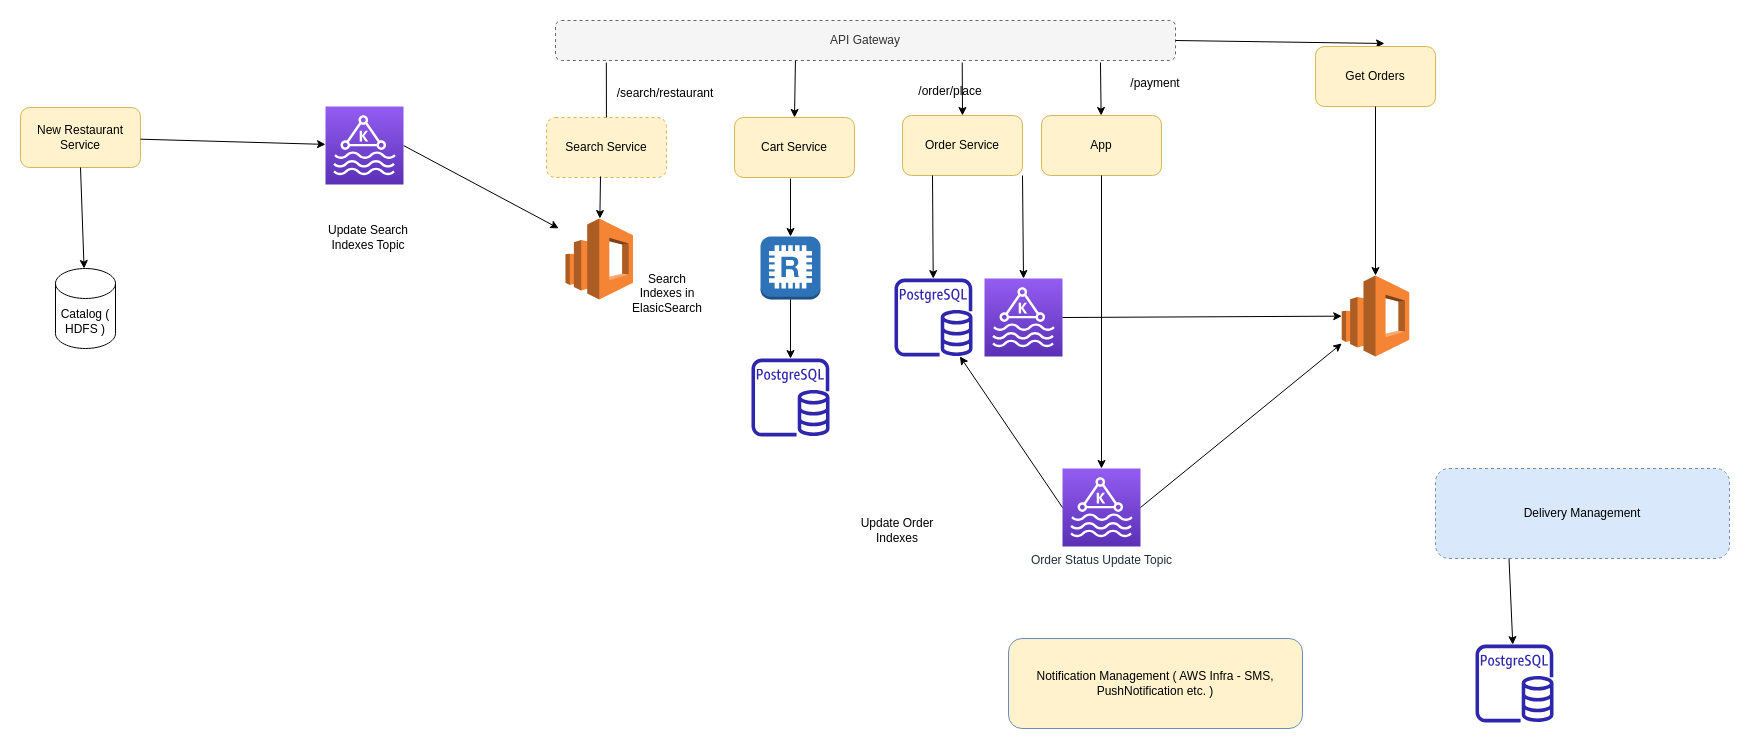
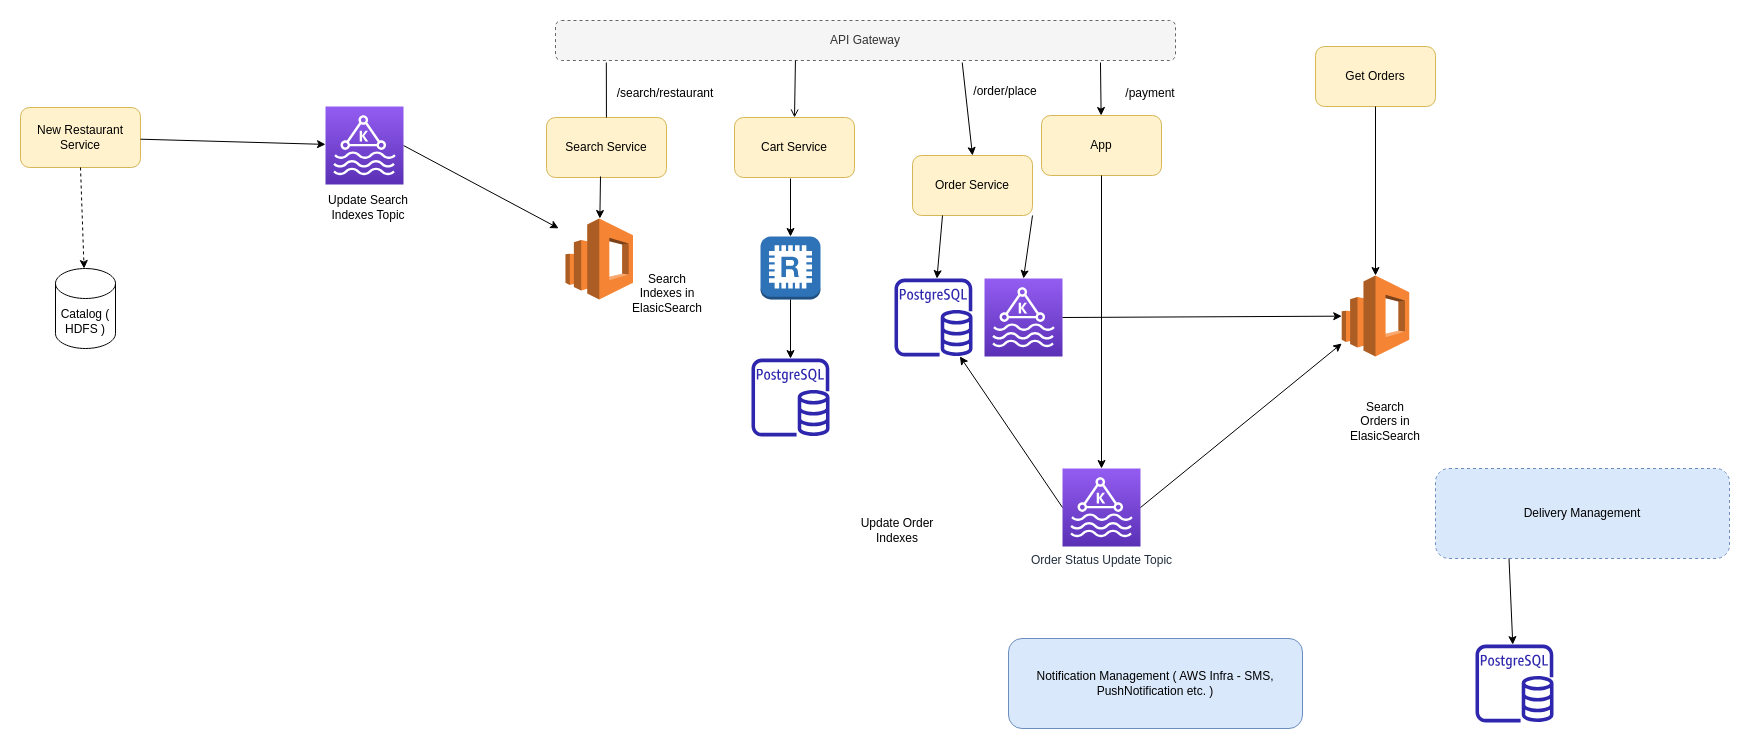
  <mxCell id="0" />
  <mxCell id="1" parent="0" />
  <mxCell id="2" value="API Gateway" style="rounded=1;whiteSpace=wrap;html=1;fillColor=#f5f5f5;fontColor=#333333;strokeColor=#666666;dashed=1;" vertex="1" parent="1"><mxGeometry x="555" y="20" width="620" height="40" as="geometry" /></mxCell>
- <mxCell id="3" value="Search Service" style="rounded=1;whiteSpace=wrap;html=1;fillColor=#fff2cc;strokeColor=#d6b656;dashed=1;" vertex="1" parent="1"><mxGeometry x="546" y="117" width="120" height="60" as="geometry" /></mxCell>
+ <mxCell id="3" value="Search Service" style="rounded=1;whiteSpace=wrap;html=1;fillColor=#fff2cc;strokeColor=#d6b656;" vertex="1" parent="1"><mxGeometry x="546" y="117" width="120" height="60" as="geometry" /></mxCell>
  <mxCell id="4" value="" style="endArrow=none;html=1;rounded=0;exitX=0.082;exitY=1.05;exitDx=0;exitDy=0;exitPerimeter=0;" edge="1" parent="1" source="2" target="3"><mxGeometry width="50" height="50" relative="1" as="geometry"><mxPoint x="835" y="168" as="sourcePoint" /><mxPoint x="885" y="118" as="targetPoint" /></mxGeometry></mxCell>
  <mxCell id="5" value="/search/restaurant" style="text;html=1;strokeColor=none;fillColor=none;align=center;verticalAlign=middle;whiteSpace=wrap;rounded=0;" vertex="1" parent="1"><mxGeometry x="635" y="78" width="60" height="30" as="geometry" /></mxCell>
  <mxCell id="6" value="" style="endArrow=classic;html=1;rounded=0;exitX=0.45;exitY=0.983;exitDx=0;exitDy=0;exitPerimeter=0;" edge="1" parent="1" source="3" target="12"><mxGeometry width="50" height="50" relative="1" as="geometry"><mxPoint x="615.84" y="72" as="sourcePoint" /><mxPoint x="599.5" y="218" as="targetPoint" /></mxGeometry></mxCell>
  <mxCell id="7" value="Catalog ( HDFS )" style="shape=cylinder3;whiteSpace=wrap;html=1;boundedLbl=1;backgroundOutline=1;size=15;" vertex="1" parent="1"><mxGeometry x="55" y="268" width="60" height="80" as="geometry" /></mxCell>
  <mxCell id="8" value="New Restaurant Service" style="rounded=1;whiteSpace=wrap;html=1;fillColor=#fff2cc;strokeColor=#d6b656;" vertex="1" parent="1"><mxGeometry x="20" y="107" width="120" height="60" as="geometry" /></mxCell>
- <mxCell id="9" value="" style="endArrow=classic;html=1;rounded=0;exitX=0.5;exitY=1;exitDx=0;exitDy=0;" edge="1" parent="1" source="8" target="7"><mxGeometry width="50" height="50" relative="1" as="geometry"><mxPoint x="95" y="178" as="sourcePoint" /><mxPoint x="385" y="188" as="targetPoint" /></mxGeometry></mxCell>
+ <mxCell id="9" value="" style="endArrow=classic;html=1;rounded=0;exitX=0.5;exitY=1;exitDx=0;exitDy=0;dashed=1;" edge="1" parent="1" source="8" target="7"><mxGeometry width="50" height="50" relative="1" as="geometry"><mxPoint x="95" y="178" as="sourcePoint" /><mxPoint x="385" y="188" as="targetPoint" /></mxGeometry></mxCell>
  <mxCell id="10" value="" style="endArrow=classic;html=1;rounded=0;" edge="1" parent="1" source="8" target="14"><mxGeometry width="50" height="50" relative="1" as="geometry"><mxPoint x="335" y="238" as="sourcePoint" /><mxPoint x="305" y="147" as="targetPoint" /></mxGeometry></mxCell>
  <mxCell id="11" value="" style="endArrow=classic;html=1;rounded=0;exitX=1;exitY=0.5;exitDx=0;exitDy=0;exitPerimeter=0;" edge="1" parent="1" source="14"><mxGeometry width="50" height="50" relative="1" as="geometry"><mxPoint x="425" y="147" as="sourcePoint" /><mxPoint x="558.17" y="227.822" as="targetPoint" /></mxGeometry></mxCell>
  <mxCell id="12" value="" style="outlineConnect=0;dashed=0;verticalLabelPosition=bottom;verticalAlign=top;align=center;html=1;shape=mxgraph.aws3.elasticsearch_service;fillColor=#F58534;gradientColor=none;" vertex="1" parent="1"><mxGeometry x="565" y="218" width="67.5" height="81" as="geometry" /></mxCell>
  <mxCell id="13" value="Search Indexes in ElasicSearch" style="text;html=1;strokeColor=none;fillColor=none;align=center;verticalAlign=middle;whiteSpace=wrap;rounded=0;" vertex="1" parent="1"><mxGeometry x="637" y="278" width="60" height="30" as="geometry" /></mxCell>
  <mxCell id="14" value="" style="sketch=0;points=[[0,0,0],[0.25,0,0],[0.5,0,0],[0.75,0,0],[1,0,0],[0,1,0],[0.25,1,0],[0.5,1,0],[0.75,1,0],[1,1,0],[0,0.25,0],[0,0.5,0],[0,0.75,0],[1,0.25,0],[1,0.5,0],[1,0.75,0]];outlineConnect=0;fontColor=#232F3E;gradientColor=#945DF2;gradientDirection=north;fillColor=#5A30B5;strokeColor=#ffffff;dashed=0;verticalLabelPosition=bottom;verticalAlign=top;align=center;html=1;fontSize=12;fontStyle=0;aspect=fixed;shape=mxgraph.aws4.resourceIcon;resIcon=mxgraph.aws4.managed_streaming_for_kafka;" vertex="1" parent="1"><mxGeometry x="325" y="106" width="78" height="78" as="geometry" /></mxCell>
  <mxCell id="15" value="Cart Service" style="rounded=1;whiteSpace=wrap;html=1;fillColor=#fff2cc;strokeColor=#d6b656;" vertex="1" parent="1"><mxGeometry x="734" y="117" width="120" height="60" as="geometry" /></mxCell>
- <mxCell id="16" value="" style="endArrow=classic;html=1;rounded=0;exitX=0.387;exitY=1;exitDx=0;exitDy=0;exitPerimeter=0;entryX=0.5;entryY=0;entryDx=0;entryDy=0;" edge="1" parent="1" source="2" target="15"><mxGeometry width="50" height="50" relative="1" as="geometry"><mxPoint x="625.84" y="82" as="sourcePoint" /><mxPoint x="625.944" y="137" as="targetPoint" /></mxGeometry></mxCell>
+ <mxCell id="16" value="" style="endArrow=open;html=1;rounded=0;exitX=0.387;exitY=1;exitDx=0;exitDy=0;exitPerimeter=0;entryX=0.5;entryY=0;entryDx=0;entryDy=0;" edge="1" parent="1" source="2" target="15"><mxGeometry width="50" height="50" relative="1" as="geometry"><mxPoint x="625.84" y="82" as="sourcePoint" /><mxPoint x="625.944" y="137" as="targetPoint" /></mxGeometry></mxCell>
  <mxCell id="17" value="" style="outlineConnect=0;dashed=0;verticalLabelPosition=bottom;verticalAlign=top;align=center;html=1;shape=mxgraph.aws3.redis;fillColor=#2E73B8;gradientColor=none;" vertex="1" parent="1"><mxGeometry x="760" y="236" width="60" height="63" as="geometry" /></mxCell>
  <mxCell id="18" value="" style="endArrow=classic;html=1;rounded=0;" edge="1" parent="1" target="17"><mxGeometry width="50" height="50" relative="1" as="geometry"><mxPoint x="790" y="178" as="sourcePoint" /><mxPoint x="609.363" y="228" as="targetPoint" /></mxGeometry></mxCell>
  <mxCell id="19" value="" style="sketch=0;outlineConnect=0;fontColor=#232F3E;gradientColor=none;fillColor=#2E27AD;strokeColor=none;dashed=0;verticalLabelPosition=bottom;verticalAlign=top;align=center;html=1;fontSize=12;fontStyle=0;aspect=fixed;pointerEvents=1;shape=mxgraph.aws4.rds_postgresql_instance;" vertex="1" parent="1"><mxGeometry x="751" y="358" width="78" height="78" as="geometry" /></mxCell>
  <mxCell id="20" value="" style="endArrow=classic;html=1;rounded=0;exitX=0.5;exitY=1;exitDx=0;exitDy=0;exitPerimeter=0;" edge="1" parent="1" source="17" target="19"><mxGeometry width="50" height="50" relative="1" as="geometry"><mxPoint x="805" y="318" as="sourcePoint" /><mxPoint x="855" y="268" as="targetPoint" /></mxGeometry></mxCell>
- <mxCell id="21" value="Order Service" style="rounded=1;whiteSpace=wrap;html=1;fillColor=#fff2cc;strokeColor=#d6b656;" vertex="1" parent="1"><mxGeometry x="902" y="115" width="120" height="60" as="geometry" /></mxCell>
+ <mxCell id="21" value="Order Service" style="rounded=1;whiteSpace=wrap;html=1;fillColor=#fff2cc;strokeColor=#d6b656;" vertex="1" parent="1"><mxGeometry x="912" y="155" width="120" height="60" as="geometry" /></mxCell>
  <mxCell id="22" value="" style="endArrow=classic;html=1;rounded=0;exitX=0.656;exitY=1.05;exitDx=0;exitDy=0;exitPerimeter=0;entryX=0.5;entryY=0;entryDx=0;entryDy=0;" edge="1" parent="1" source="2" target="21"><mxGeometry width="50" height="50" relative="1" as="geometry"><mxPoint x="804.94" y="70" as="sourcePoint" /><mxPoint x="804" y="127" as="targetPoint" /></mxGeometry></mxCell>
- <mxCell id="23" value="/order/place" style="text;html=1;strokeColor=none;fillColor=none;align=center;verticalAlign=middle;whiteSpace=wrap;rounded=0;" vertex="1" parent="1"><mxGeometry x="920" y="76" width="60" height="30" as="geometry" /></mxCell>
+ <mxCell id="23" value="/order/place" style="text;html=1;strokeColor=none;fillColor=none;align=center;verticalAlign=middle;whiteSpace=wrap;rounded=0;" vertex="1" parent="1"><mxGeometry x="975" y="76" width="60" height="30" as="geometry" /></mxCell>
  <mxCell id="24" value="" style="sketch=0;outlineConnect=0;fontColor=#232F3E;gradientColor=none;fillColor=#2E27AD;strokeColor=none;dashed=0;verticalLabelPosition=bottom;verticalAlign=top;align=center;html=1;fontSize=12;fontStyle=0;aspect=fixed;pointerEvents=1;shape=mxgraph.aws4.rds_postgresql_instance;" vertex="1" parent="1"><mxGeometry x="894" y="278" width="78" height="78" as="geometry" /></mxCell>
  <mxCell id="25" value="" style="endArrow=classic;html=1;rounded=0;exitX=0.25;exitY=1;exitDx=0;exitDy=0;" edge="1" parent="1" source="21" target="24"><mxGeometry width="50" height="50" relative="1" as="geometry"><mxPoint x="865" y="268" as="sourcePoint" /><mxPoint x="915" y="218" as="targetPoint" /></mxGeometry></mxCell>
  <mxCell id="26" value="" style="outlineConnect=0;dashed=0;verticalLabelPosition=bottom;verticalAlign=top;align=center;html=1;shape=mxgraph.aws3.elasticsearch_service;fillColor=#F58534;gradientColor=none;" vertex="1" parent="1"><mxGeometry x="1341.25" y="275" width="67.5" height="81" as="geometry" /></mxCell>
- <mxCell id="27" value="" style="endArrow=classic;html=1;rounded=0;exitX=1;exitY=0.5;exitDx=0;exitDy=0;entryX=0.575;entryY=-0.05;entryDx=0;entryDy=0;entryPerimeter=0;" edge="1" parent="1" source="2" target="28"><mxGeometry width="50" height="50" relative="1" as="geometry"><mxPoint x="925" y="298" as="sourcePoint" /><mxPoint x="1155" y="118" as="targetPoint" /></mxGeometry></mxCell>
  <mxCell id="28" value="Get Orders" style="rounded=1;whiteSpace=wrap;html=1;fillColor=#fff2cc;strokeColor=#d6b656;" vertex="1" parent="1"><mxGeometry x="1315" y="46" width="120" height="60" as="geometry" /></mxCell>
  <mxCell id="29" value="" style="endArrow=classic;html=1;rounded=0;exitX=0.5;exitY=1;exitDx=0;exitDy=0;" edge="1" parent="1" source="28" target="26"><mxGeometry width="50" height="50" relative="1" as="geometry"><mxPoint x="925" y="238" as="sourcePoint" /><mxPoint x="975" y="188" as="targetPoint" /></mxGeometry></mxCell>
+ <mxCell id="30" value="Search Orders in ElasicSearch" style="text;html=1;strokeColor=none;fillColor=none;align=center;verticalAlign=middle;whiteSpace=wrap;rounded=0;" vertex="1" parent="1"><mxGeometry x="1355" y="406" width="60" height="30" as="geometry" /></mxCell>
  <mxCell id="31" value="" style="sketch=0;points=[[0,0,0],[0.25,0,0],[0.5,0,0],[0.75,0,0],[1,0,0],[0,1,0],[0.25,1,0],[0.5,1,0],[0.75,1,0],[1,1,0],[0,0.25,0],[0,0.5,0],[0,0.75,0],[1,0.25,0],[1,0.5,0],[1,0.75,0]];outlineConnect=0;fontColor=#232F3E;gradientColor=#945DF2;gradientDirection=north;fillColor=#5A30B5;strokeColor=#ffffff;dashed=0;verticalLabelPosition=bottom;verticalAlign=top;align=center;html=1;fontSize=12;fontStyle=0;aspect=fixed;shape=mxgraph.aws4.resourceIcon;resIcon=mxgraph.aws4.managed_streaming_for_kafka;" vertex="1" parent="1"><mxGeometry x="984" y="278" width="78" height="78" as="geometry" /></mxCell>
  <mxCell id="32" value="" style="endArrow=classic;html=1;rounded=0;entryX=0.5;entryY=0;entryDx=0;entryDy=0;entryPerimeter=0;exitX=1;exitY=1;exitDx=0;exitDy=0;" edge="1" parent="1" source="21" target="31"><mxGeometry width="50" height="50" relative="1" as="geometry"><mxPoint x="942" y="185" as="sourcePoint" /><mxPoint x="942.726" y="288.098" as="targetPoint" /></mxGeometry></mxCell>
- <mxCell id="33" value="Update Search Indexes Topic" style="text;html=1;strokeColor=none;fillColor=none;align=center;verticalAlign=middle;whiteSpace=wrap;rounded=0;" vertex="1" parent="1"><mxGeometry x="313" y="222" width="110" height="30" as="geometry" /></mxCell>
+ <mxCell id="33" value="Update Search Indexes Topic" style="text;html=1;strokeColor=none;fillColor=none;align=center;verticalAlign=middle;whiteSpace=wrap;rounded=0;" vertex="1" parent="1"><mxGeometry x="313" y="192" width="110" height="30" as="geometry" /></mxCell>
  <mxCell id="34" value="Update Order Indexes" style="text;html=1;strokeColor=none;fillColor=none;align=center;verticalAlign=middle;whiteSpace=wrap;rounded=0;" vertex="1" parent="1"><mxGeometry x="842" y="515" width="110" height="30" as="geometry" /></mxCell>
  <mxCell id="35" value="" style="endArrow=classic;html=1;rounded=0;exitX=1;exitY=0.5;exitDx=0;exitDy=0;exitPerimeter=0;" edge="1" parent="1" source="31" target="26"><mxGeometry width="50" height="50" relative="1" as="geometry"><mxPoint x="800" y="188" as="sourcePoint" /><mxPoint x="800" y="246" as="targetPoint" /></mxGeometry></mxCell>
  <mxCell id="36" value="App" style="rounded=1;whiteSpace=wrap;html=1;fillColor=#fff2cc;strokeColor=#d6b656;" vertex="1" parent="1"><mxGeometry x="1041" y="115" width="120" height="60" as="geometry" /></mxCell>
  <mxCell id="37" value="Order Status Update Topic" style="sketch=0;points=[[0,0,0],[0.25,0,0],[0.5,0,0],[0.75,0,0],[1,0,0],[0,1,0],[0.25,1,0],[0.5,1,0],[0.75,1,0],[1,1,0],[0,0.25,0],[0,0.5,0],[0,0.75,0],[1,0.25,0],[1,0.5,0],[1,0.75,0]];outlineConnect=0;fontColor=#232F3E;gradientColor=#945DF2;gradientDirection=north;fillColor=#5A30B5;strokeColor=#ffffff;dashed=0;verticalLabelPosition=bottom;verticalAlign=top;align=center;html=1;fontSize=12;fontStyle=0;aspect=fixed;shape=mxgraph.aws4.resourceIcon;resIcon=mxgraph.aws4.managed_streaming_for_kafka;" vertex="1" parent="1"><mxGeometry x="1062" y="468" width="78" height="78" as="geometry" /></mxCell>
- <mxCell id="38" value="/payment" style="text;html=1;strokeColor=none;fillColor=none;align=center;verticalAlign=middle;whiteSpace=wrap;rounded=0;" vertex="1" parent="1"><mxGeometry x="1125" y="68" width="60" height="30" as="geometry" /></mxCell>
+ <mxCell id="38" value="/payment" style="text;html=1;strokeColor=none;fillColor=none;align=center;verticalAlign=middle;whiteSpace=wrap;rounded=0;" vertex="1" parent="1"><mxGeometry x="1120" y="78" width="60" height="30" as="geometry" /></mxCell>
  <mxCell id="39" value="" style="endArrow=classic;html=1;rounded=0;exitX=0.879;exitY=1.05;exitDx=0;exitDy=0;exitPerimeter=0;" edge="1" parent="1" source="2" target="36"><mxGeometry width="50" height="50" relative="1" as="geometry"><mxPoint x="971.72" y="72" as="sourcePoint" /><mxPoint x="972" y="125" as="targetPoint" /></mxGeometry></mxCell>
  <mxCell id="40" value="" style="endArrow=classic;html=1;rounded=0;exitX=0.5;exitY=1;exitDx=0;exitDy=0;" edge="1" parent="1" source="36" target="37"><mxGeometry width="50" height="50" relative="1" as="geometry"><mxPoint x="1002" y="185" as="sourcePoint" /><mxPoint x="1006" y="446" as="targetPoint" /></mxGeometry></mxCell>
- <mxCell id="41" value="Notification Management ( AWS Infra - SMS, PushNotification etc. )" style="rounded=1;whiteSpace=wrap;html=1;fillColor=#fff2cc;strokeColor=#6c8ebf;" vertex="1" parent="1"><mxGeometry x="1008" y="638" width="294" height="90" as="geometry" /></mxCell>
+ <mxCell id="41" value="Notification Management ( AWS Infra - SMS, PushNotification etc. )" style="rounded=1;whiteSpace=wrap;html=1;fillColor=#dae8fc;strokeColor=#6c8ebf;" vertex="1" parent="1"><mxGeometry x="1008" y="638" width="294" height="90" as="geometry" /></mxCell>
  <mxCell id="42" value="" style="endArrow=classic;html=1;rounded=0;exitX=1;exitY=0.5;exitDx=0;exitDy=0;exitPerimeter=0;" edge="1" parent="1" source="37" target="26"><mxGeometry width="50" height="50" relative="1" as="geometry"><mxPoint x="1115" y="488" as="sourcePoint" /><mxPoint x="1165" y="438" as="targetPoint" /></mxGeometry></mxCell>
  <mxCell id="43" value="" style="endArrow=classic;html=1;rounded=0;exitX=0;exitY=0.5;exitDx=0;exitDy=0;exitPerimeter=0;" edge="1" parent="1" source="37" target="24"><mxGeometry width="50" height="50" relative="1" as="geometry"><mxPoint x="1055" y="358" as="sourcePoint" /><mxPoint x="1105" y="308" as="targetPoint" /></mxGeometry></mxCell>
  <mxCell id="44" value="Delivery Management" style="rounded=1;whiteSpace=wrap;html=1;fillColor=#dae8fc;strokeColor=#6c8ebf;dashed=1;" vertex="1" parent="1"><mxGeometry x="1435" y="468" width="294" height="90" as="geometry" /></mxCell>
  <mxCell id="45" value="" style="sketch=0;outlineConnect=0;fontColor=#232F3E;gradientColor=none;fillColor=#2E27AD;strokeColor=none;dashed=0;verticalLabelPosition=bottom;verticalAlign=top;align=center;html=1;fontSize=12;fontStyle=0;aspect=fixed;pointerEvents=1;shape=mxgraph.aws4.rds_postgresql_instance;" vertex="1" parent="1"><mxGeometry x="1475" y="644" width="78" height="78" as="geometry" /></mxCell>
  <mxCell id="46" value="" style="endArrow=classic;html=1;rounded=0;exitX=0.25;exitY=1;exitDx=0;exitDy=0;" edge="1" parent="1" source="44" target="45"><mxGeometry width="50" height="50" relative="1" as="geometry"><mxPoint x="1295" y="578" as="sourcePoint" /><mxPoint x="1345" y="528" as="targetPoint" /></mxGeometry></mxCell>
